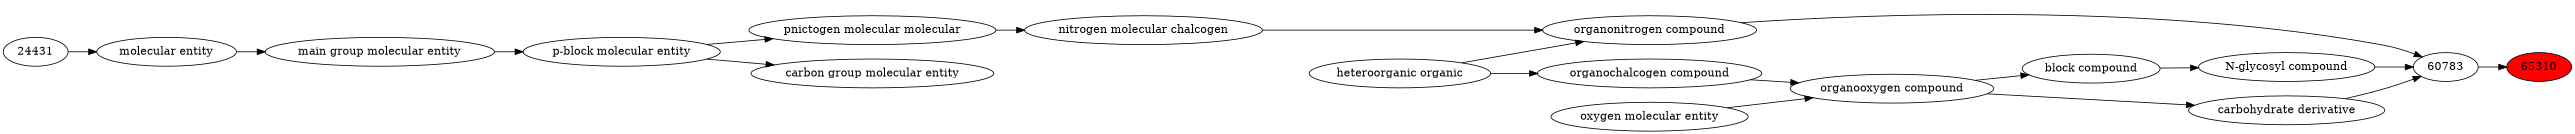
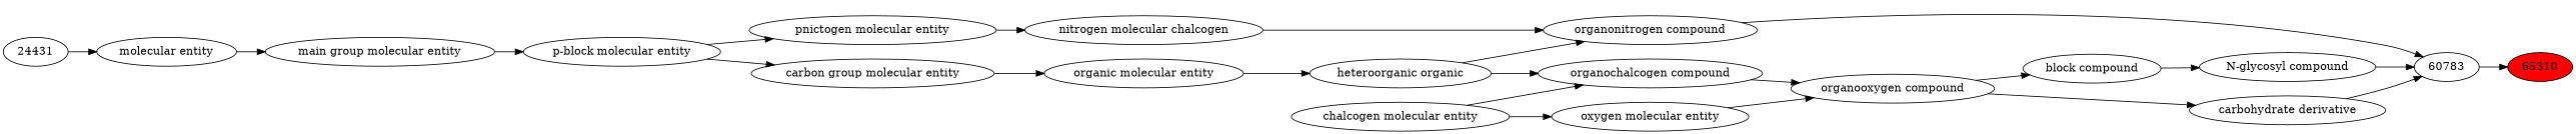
  digraph {
    rankdir=LR
    n1 [fillcolor=red label=65310 style=filled]
    n2 [label=60783]
    n3 [label="N-glycosyl compound"]
    n4 [label="organonitrogen compound"]
    n5 [label="block compound"]
    n6 [label="carbohydrate derivative"]
    n7 [label="nitrogen molecular chalcogen"]
    n8 [label="heteroorganic organic"]
    n9 [label="organochalcogen compound"]
    n10 [label="organooxygen compound"]
-   n11 [label="pnictogen molecular molecular"]
+   n11 [label="pnictogen molecular entity"]
+   n12 [label="organic molecular entity"]
    n13 [label="oxygen molecular entity"]
    n14 [label="p-block molecular entity"]
    n15 [label="carbon group molecular entity"]
+   n16 [label="chalcogen molecular entity"]
    n17 [label="main group molecular entity"]
    n18 [label="molecular entity"]
    n19 [label=24431]
    n2 -> n1
    n3 -> n2
    n4 -> n2
    n5 -> n3
    n6 -> n2
    n7 -> n4
    n8 -> n4
    n8 -> n9
    n9 -> n10
    n10 -> n5
    n10 -> n6
    n11 -> n7
+   n12 -> n8
    n13 -> n10
    n14 -> n11
    n14 -> n15
+   n15 -> n12
+   n16 -> n9
+   n16 -> n13
    n17 -> n14
    n18 -> n17
    n19 -> n18
  }
